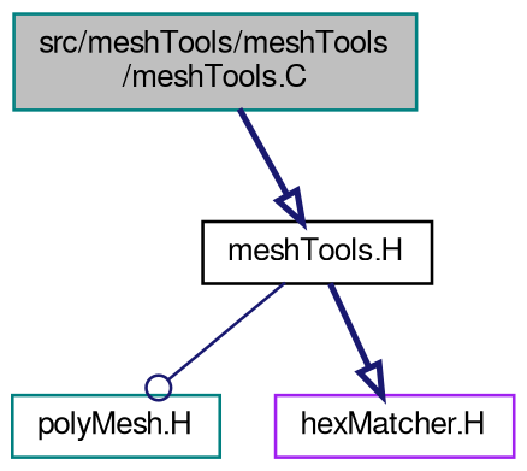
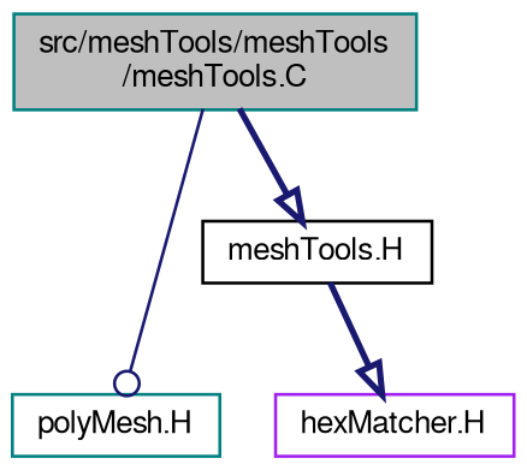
  digraph {
    node [color=teal fontname=FreeSans fontsize=10 shape=record]
    edge [arrowhead=onormal color=midnightblue fontname=FreeSans fontsize=10 labelfontname=FreeSans labelfontsize=10 style=bold]
    n1 [fillcolor=grey75 fontcolor=black height=0.2 label="src/meshTools/meshTools\l/meshTools.C" style=filled width=0.4]
    n2 [color=black height=0.2 label="meshTools.H" width=0.4]
    n3 [height=0.2 label="polyMesh.H" width=0.4]
    n4 [color=purple height=0.2 label="hexMatcher.H" width=0.4]
    n1 -> n2
-   n2 -> n3 [arrowhead=odot style=solid]
+   n1 -> n3 [arrowhead=odot style=solid]
    n2 -> n4
  }
